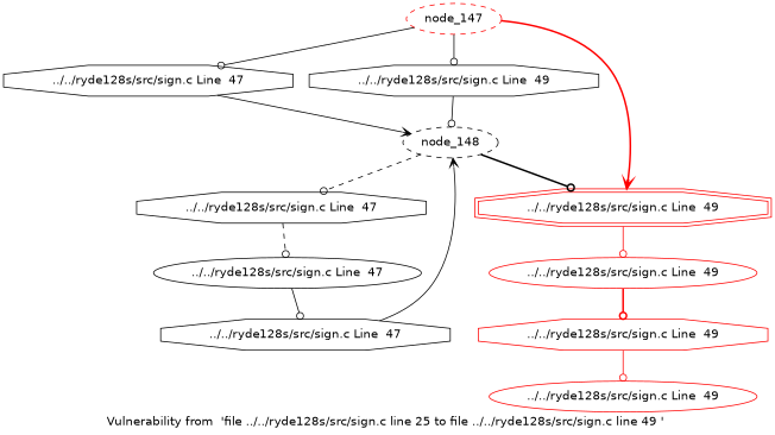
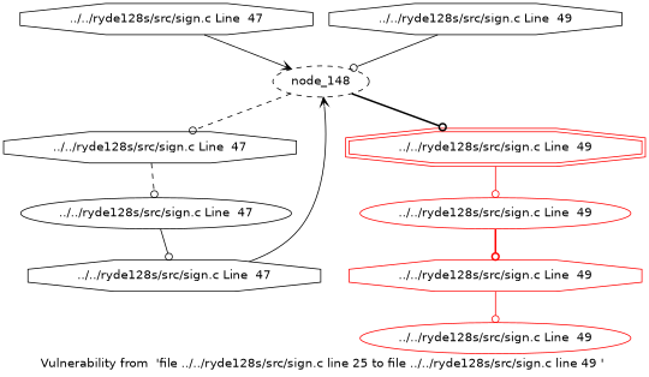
  digraph {
    label="Vulnerability from  'file ../../ryde128s/src/sign.c line 25 to file ../../ryde128s/src/sign.c line 49 ' "
    fontname="DejaVu Sans"
    node [shape=octagon style=solid fontname="DejaVu Sans"]
    edge [style=solid arrowhead=odot fontname="DejaVu Sans"]
    n1 [label="../../ryde128s/src/sign.c Line  47"]
    node_148 [shape=ellipse style=dashed]
    n3 [label="../../ryde128s/src/sign.c Line  47"]
    n4 [color=red label="../../ryde128s/src/sign.c Line  49" shape=doubleoctagon]
    n5 [label="../../ryde128s/src/sign.c Line  47" shape=ellipse]
    n6 [label="../../ryde128s/src/sign.c Line  47"]
    n7 [color=red label="../../ryde128s/src/sign.c Line  49" shape=ellipse]
-   node_147 [color=red shape=ellipse style=dashed]
    n9 [label="../../ryde128s/src/sign.c Line  49"]
    n10 [color=red label="../../ryde128s/src/sign.c Line  49"]
    n11 [color=red label="../../ryde128s/src/sign.c Line  49" shape=ellipse]
    n1 -> node_148 [arrowhead=vee]
    node_148 -> n3 [style=dashed]
    node_148 -> n4 [style=bold]
    n3 -> n5 [style=dashed]
    n4 -> n7 [color=red]
    n5 -> n6
    n6 -> node_148 [arrowhead=vee]
    n7 -> n10 [color=red style=bold]
-   node_147 -> n1
-   node_147 -> n4 [color=red style=bold arrowhead=vee]
-   node_147 -> n9
    n9 -> node_148
    n10 -> n11 [color=red]
  }
